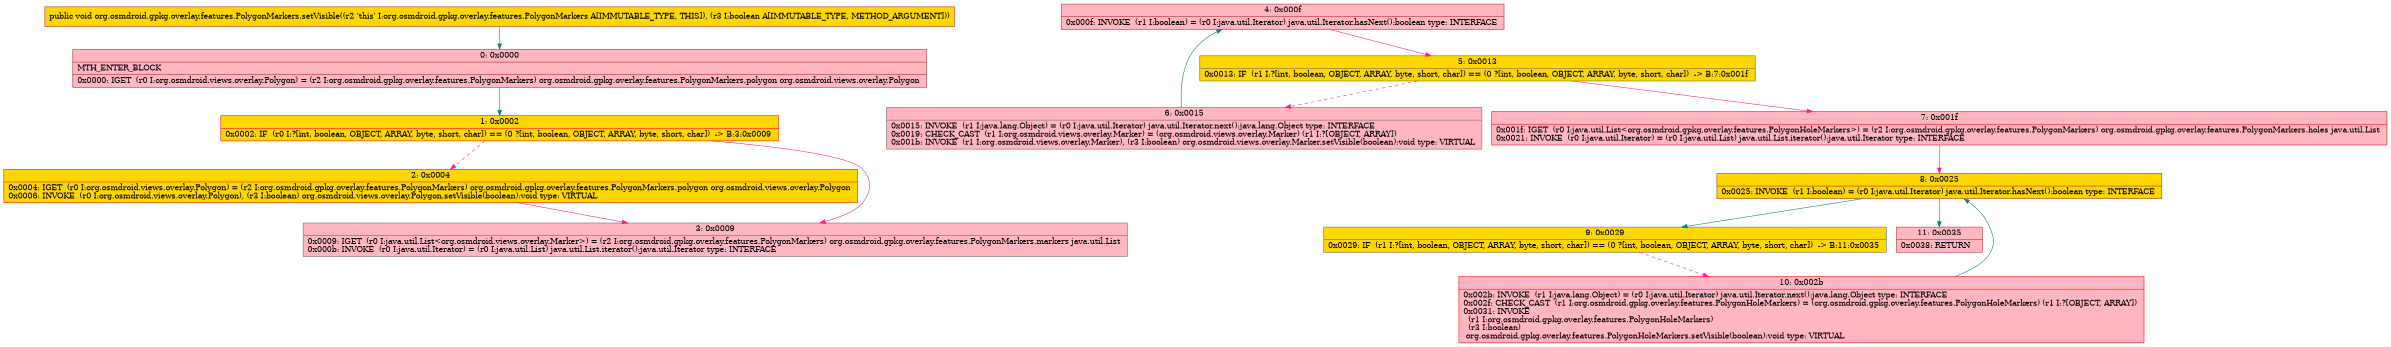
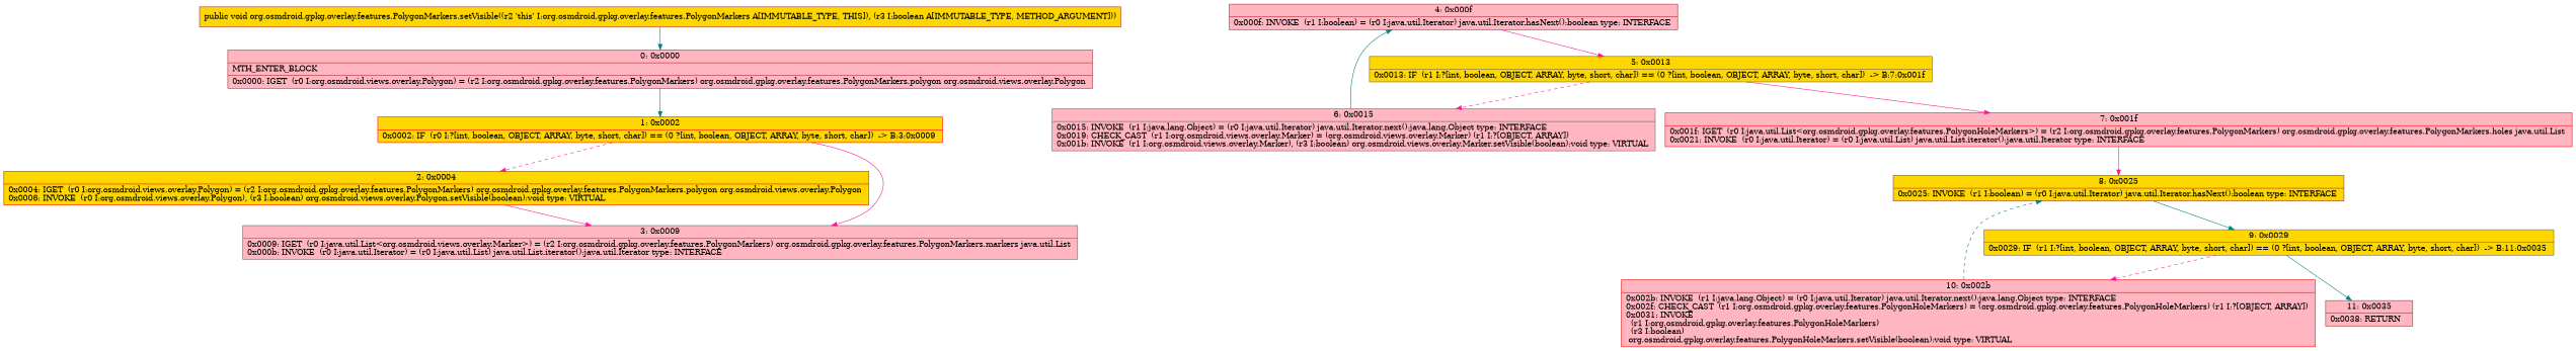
  digraph {
    node [color=brown fillcolor=lightpink shape=record style=filled]
    edge [color=deeppink]
    n1 [label="{0\:\ 0x0000|MTH_ENTER_BLOCK\l|0x0000: IGET  (r0 I:org.osmdroid.views.overlay.Polygon) = (r2 I:org.osmdroid.gpkg.overlay.features.PolygonMarkers) org.osmdroid.gpkg.overlay.features.PolygonMarkers.polygon org.osmdroid.views.overlay.Polygon \l}"]
    n2 [color=red fillcolor=gold label="{1\:\ 0x0002|0x0002: IF  (r0 I:?[int, boolean, OBJECT, ARRAY, byte, short, char]) == (0 ?[int, boolean, OBJECT, ARRAY, byte, short, char])  \-\> B:3:0x0009 \l}"]
    n3 [color=red fillcolor=gold label="{2\:\ 0x0004|0x0004: IGET  (r0 I:org.osmdroid.views.overlay.Polygon) = (r2 I:org.osmdroid.gpkg.overlay.features.PolygonMarkers) org.osmdroid.gpkg.overlay.features.PolygonMarkers.polygon org.osmdroid.views.overlay.Polygon \l0x0006: INVOKE  (r0 I:org.osmdroid.views.overlay.Polygon), (r3 I:boolean) org.osmdroid.views.overlay.Polygon.setVisible(boolean):void type: VIRTUAL \l}"]
    n4 [color=gray40 label="{3\:\ 0x0009|0x0009: IGET  (r0 I:java.util.List\<org.osmdroid.views.overlay.Marker\>) = (r2 I:org.osmdroid.gpkg.overlay.features.PolygonMarkers) org.osmdroid.gpkg.overlay.features.PolygonMarkers.markers java.util.List \l0x000b: INVOKE  (r0 I:java.util.Iterator) = (r0 I:java.util.List) java.util.List.iterator():java.util.Iterator type: INTERFACE \l}"]
    n5 [label="{4\:\ 0x000f|0x000f: INVOKE  (r1 I:boolean) = (r0 I:java.util.Iterator) java.util.Iterator.hasNext():boolean type: INTERFACE \l}"]
    n6 [color=gray40 fillcolor=gold label="{5\:\ 0x0013|0x0013: IF  (r1 I:?[int, boolean, OBJECT, ARRAY, byte, short, char]) == (0 ?[int, boolean, OBJECT, ARRAY, byte, short, char])  \-\> B:7:0x001f \l}"]
    n7 [color=gray40 label="{6\:\ 0x0015|0x0015: INVOKE  (r1 I:java.lang.Object) = (r0 I:java.util.Iterator) java.util.Iterator.next():java.lang.Object type: INTERFACE \l0x0019: CHECK_CAST  (r1 I:org.osmdroid.views.overlay.Marker) = (org.osmdroid.views.overlay.Marker) (r1 I:?[OBJECT, ARRAY]) \l0x001b: INVOKE  (r1 I:org.osmdroid.views.overlay.Marker), (r3 I:boolean) org.osmdroid.views.overlay.Marker.setVisible(boolean):void type: VIRTUAL \l}"]
    n8 [color=red label="{7\:\ 0x001f|0x001f: IGET  (r0 I:java.util.List\<org.osmdroid.gpkg.overlay.features.PolygonHoleMarkers\>) = (r2 I:org.osmdroid.gpkg.overlay.features.PolygonMarkers) org.osmdroid.gpkg.overlay.features.PolygonMarkers.holes java.util.List \l0x0021: INVOKE  (r0 I:java.util.Iterator) = (r0 I:java.util.List) java.util.List.iterator():java.util.Iterator type: INTERFACE \l}"]
    n9 [fillcolor=gold label="{8\:\ 0x0025|0x0025: INVOKE  (r1 I:boolean) = (r0 I:java.util.Iterator) java.util.Iterator.hasNext():boolean type: INTERFACE \l}"]
    n10 [color=gray40 fillcolor=gold label="{9\:\ 0x0029|0x0029: IF  (r1 I:?[int, boolean, OBJECT, ARRAY, byte, short, char]) == (0 ?[int, boolean, OBJECT, ARRAY, byte, short, char])  \-\> B:11:0x0035 \l}"]
    n11 [color=red label="{10\:\ 0x002b|0x002b: INVOKE  (r1 I:java.lang.Object) = (r0 I:java.util.Iterator) java.util.Iterator.next():java.lang.Object type: INTERFACE \l0x002f: CHECK_CAST  (r1 I:org.osmdroid.gpkg.overlay.features.PolygonHoleMarkers) = (org.osmdroid.gpkg.overlay.features.PolygonHoleMarkers) (r1 I:?[OBJECT, ARRAY]) \l0x0031: INVOKE  \l  (r1 I:org.osmdroid.gpkg.overlay.features.PolygonHoleMarkers)\l  (r3 I:boolean)\l org.osmdroid.gpkg.overlay.features.PolygonHoleMarkers.setVisible(boolean):void type: VIRTUAL \l}"]
    n12 [label="{11\:\ 0x0035|0x0038: RETURN   \l}"]
    n13 [fillcolor=gold label="{public void org.osmdroid.gpkg.overlay.features.PolygonMarkers.setVisible((r2 'this' I:org.osmdroid.gpkg.overlay.features.PolygonMarkers A[IMMUTABLE_TYPE, THIS]), (r3 I:boolean A[IMMUTABLE_TYPE, METHOD_ARGUMENT])) }"]
    n1 -> n2 [color=teal]
    n2 -> n3 [style=dashed]
    n2 -> n4
    n3 -> n4
    n5 -> n6
    n6 -> n7 [style=dashed]
    n6 -> n8
    n7 -> n5 [color=teal]
    n8 -> n9
    n9 -> n10 [color=teal]
    n10 -> n11 [style=dashed]
-   n9 -> n12 [color=teal]
-   n11 -> n9 [color=teal]
+   n10 -> n12 [color=teal]
+   n11 -> n9 [color=teal style=dashed]
    n13 -> n1 [color=teal]
  }
